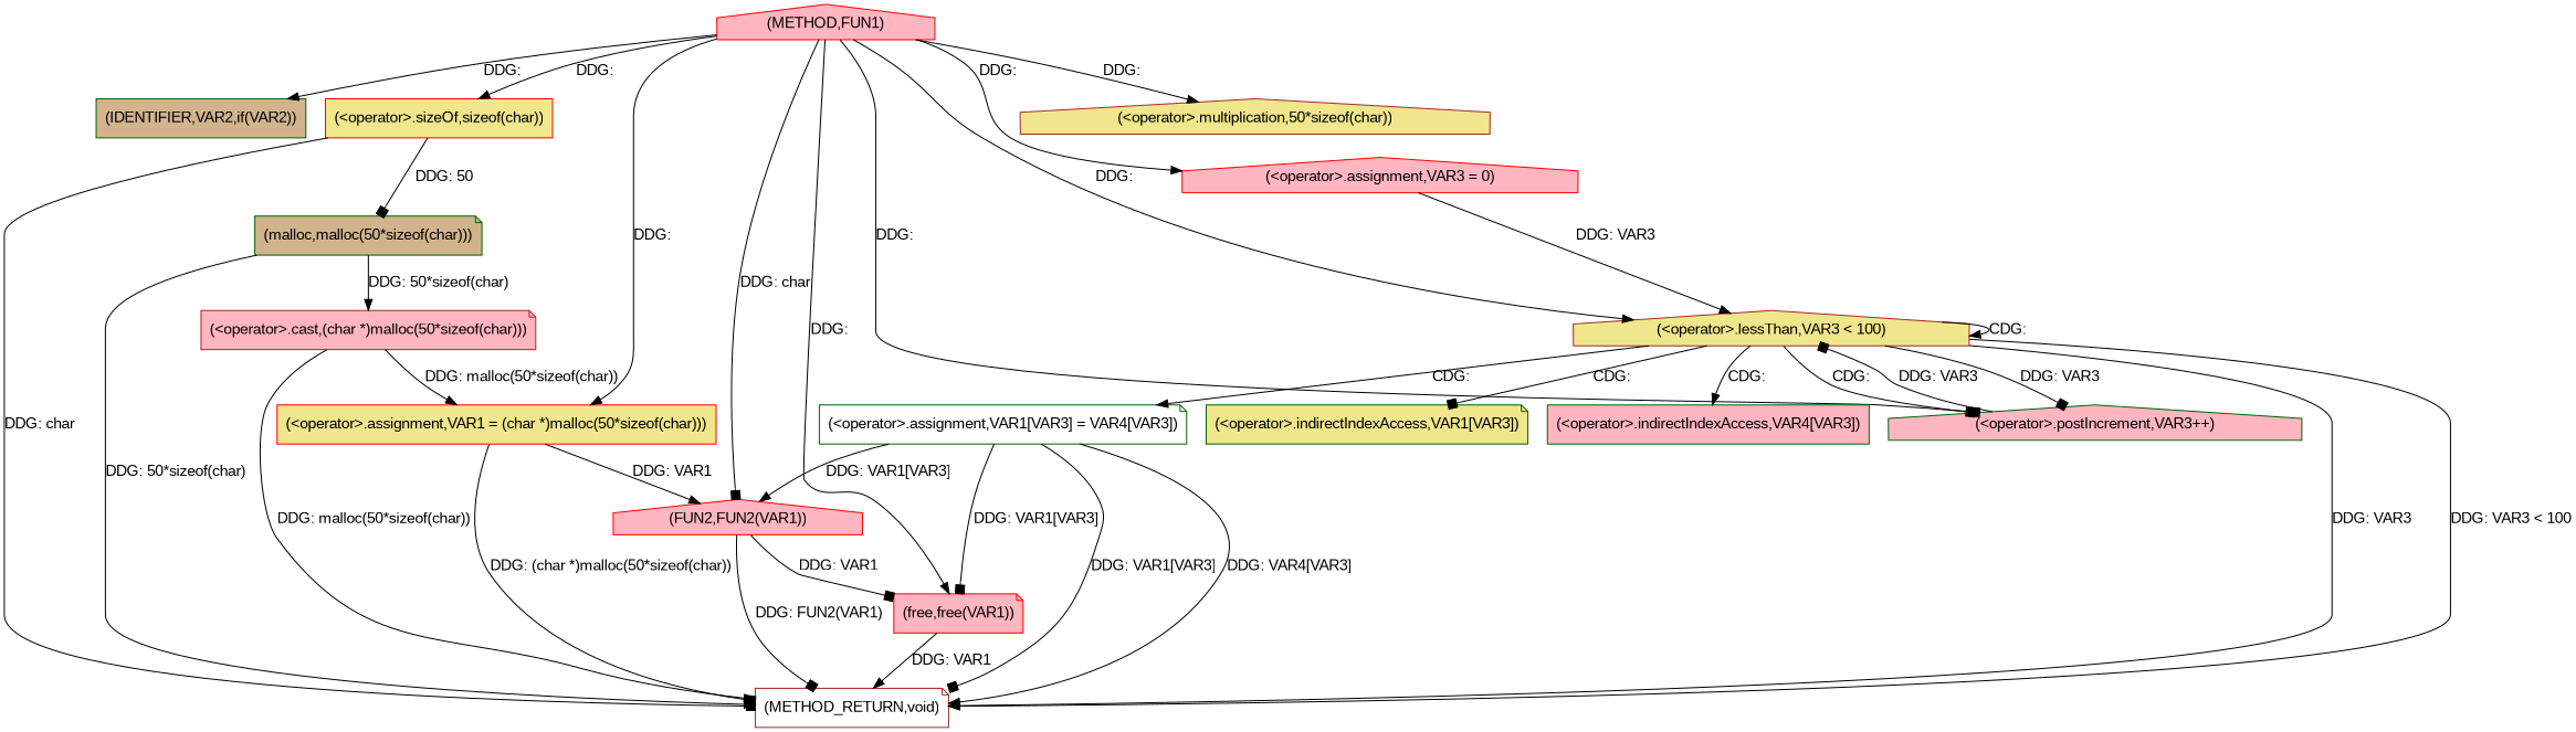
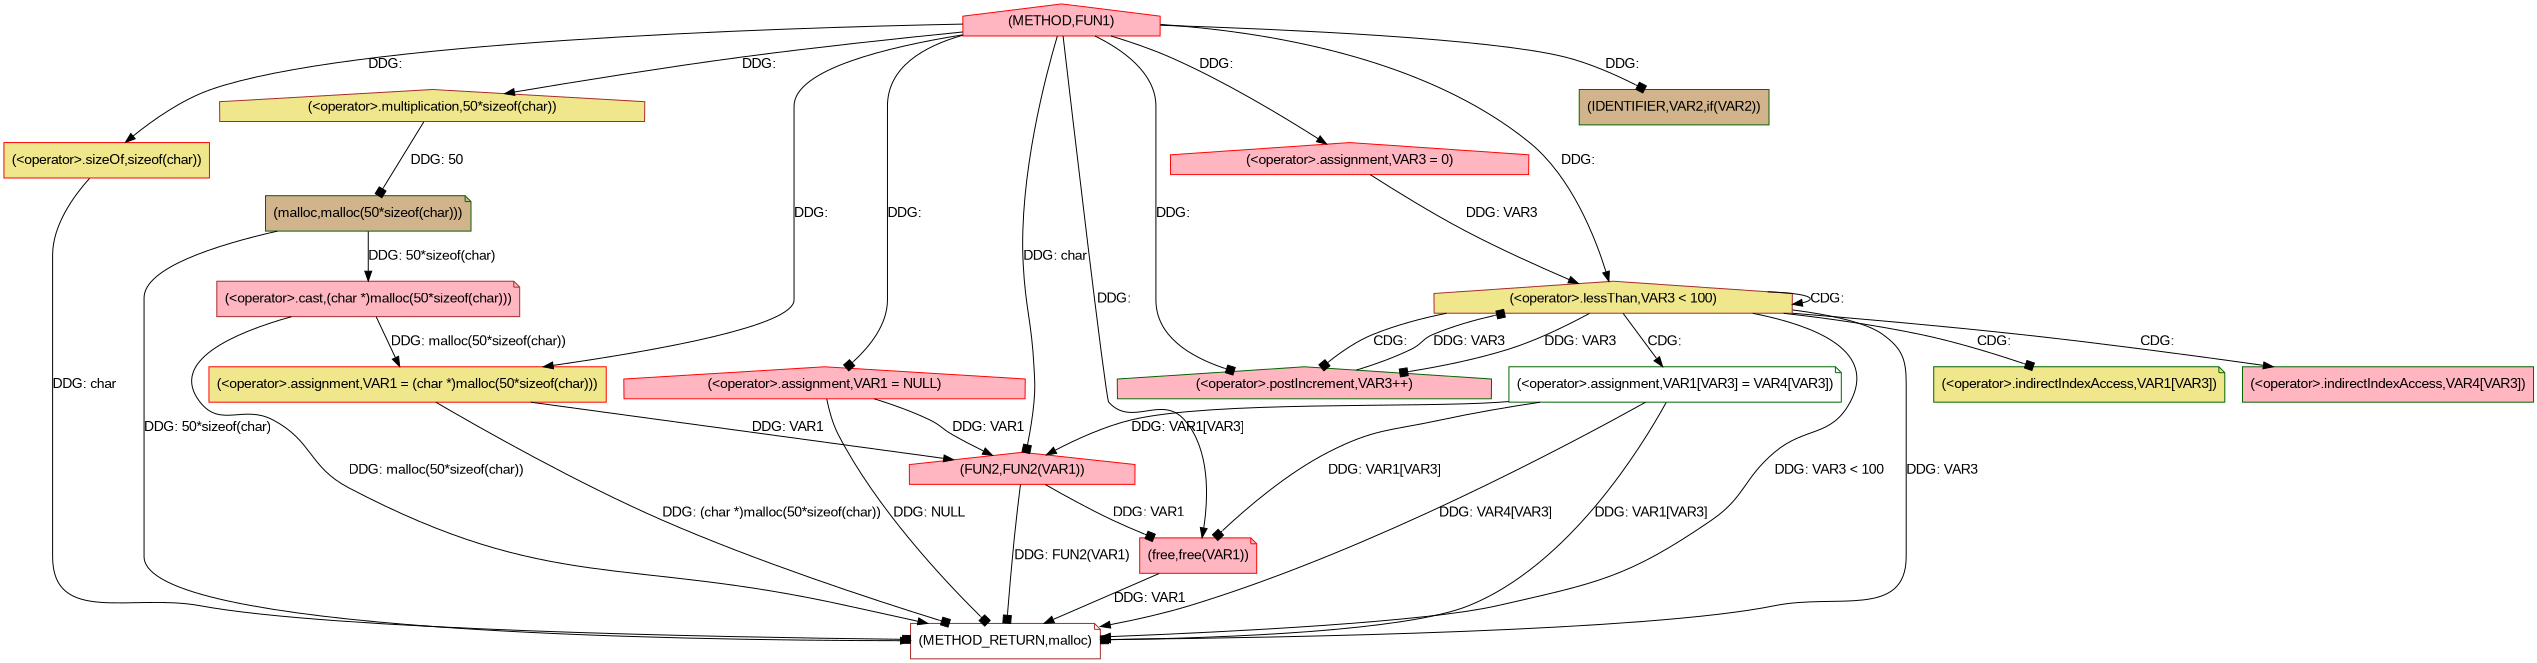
  digraph {
    fontname="Liberation Sans"
    node [color=red fillcolor=lightpink fontname="Liberation Sans" shape=house style=filled]
    edge [arrowhead=normal fontname="Liberation Sans"]
    n1 [label="(METHOD,FUN1)"]
+   n2 [label="(<operator>.assignment,VAR1 = NULL)"]
    n3 [color=darkgreen fillcolor=tan label="(IDENTIFIER,VAR2,if(VAR2))" shape=box]
    n4 [fillcolor=khaki label="(<operator>.assignment,VAR1 = (char *)malloc(50*sizeof(char)))" shape=box]
    n5 [color=brown fillcolor=khaki label="(<operator>.multiplication,50*sizeof(char))"]
    n6 [fillcolor=khaki label="(<operator>.sizeOf,sizeof(char))" shape=box]
    n7 [label="(<operator>.assignment,VAR3 = 0)"]
    n8 [color=brown fillcolor=khaki label="(<operator>.lessThan,VAR3 < 100)"]
    n9 [color=darkgreen label="(<operator>.postIncrement,VAR3++)"]
    n10 [label="(FUN2,FUN2(VAR1))"]
    n11 [label="(free,free(VAR1))" shape=note]
-   n12 [color=brown fillcolor=white label="(METHOD_RETURN,void)" shape=note]
+   n12 [color=brown fillcolor=white label="(METHOD_RETURN,malloc)" shape=note]
    n13 [color=darkgreen fillcolor=tan label="(malloc,malloc(50*sizeof(char)))" shape=note]
    n14 [color=darkgreen fillcolor=white label="(<operator>.assignment,VAR1[VAR3] = VAR4[VAR3])" shape=note]
    n15 [color=darkgreen fillcolor=khaki label="(<operator>.indirectIndexAccess,VAR1[VAR3])" shape=note]
    n16 [color=darkgreen label="(<operator>.indirectIndexAccess,VAR4[VAR3])" shape=box]
    n17 [color=brown label="(<operator>.cast,(char *)malloc(50*sizeof(char)))" shape=note]
-   n1 -> n3 [label="DDG: "]
+   n1 -> n2 [arrowhead=box label="DDG: "]
+   n1 -> n3 [arrowhead=box label="DDG: "]
    n1 -> n4 [label="DDG: "]
    n1 -> n5 [label="DDG: "]
    n1 -> n6 [label="DDG: "]
    n1 -> n7 [label="DDG: "]
    n1 -> n8 [label="DDG: "]
    n1 -> n9 [arrowhead=box label="DDG: "]
    n1 -> n10 [arrowhead=box label="DDG: char"]
    n1 -> n11 [label="DDG: "]
+   n2 -> n10 [label="DDG: VAR1"]
+   n2 -> n12 [arrowhead=box label="DDG: NULL"]
    n4 -> n10 [label="DDG: VAR1"]
    n4 -> n12 [arrowhead=box label="DDG: (char *)malloc(50*sizeof(char))"]
-   n6 -> n13 [arrowhead=box label="DDG: 50"]
+   n5 -> n13 [arrowhead=box label="DDG: 50"]
    n6 -> n12 [arrowhead=box label="DDG: char"]
    n7 -> n8 [label="DDG: VAR3"]
    n8 -> n8 [label="CDG: "]
    n8 -> n9 [arrowhead=box label="DDG: VAR3"]
    n8 -> n9 [arrowhead=box label="CDG: "]
    n8 -> n12 [label="DDG: VAR3"]
    n8 -> n12 [label="DDG: VAR3 < 100"]
    n8 -> n14 [label="CDG: "]
    n8 -> n15 [arrowhead=box label="CDG: "]
    n8 -> n16 [label="CDG: "]
    n9 -> n8 [arrowhead=box label="DDG: VAR3"]
    n10 -> n11 [arrowhead=box label="DDG: VAR1"]
    n10 -> n12 [arrowhead=box label="DDG: FUN2(VAR1)"]
    n11 -> n12 [label="DDG: VAR1"]
    n13 -> n12 [label="DDG: 50*sizeof(char)"]
    n13 -> n17 [label="DDG: 50*sizeof(char)"]
    n14 -> n10 [label="DDG: VAR1[VAR3]"]
    n14 -> n11 [arrowhead=box label="DDG: VAR1[VAR3]"]
    n14 -> n12 [arrowhead=box label="DDG: VAR1[VAR3]"]
    n14 -> n12 [label="DDG: VAR4[VAR3]"]
    n17 -> n4 [label="DDG: malloc(50*sizeof(char))"]
    n17 -> n12 [label="DDG: malloc(50*sizeof(char))"]
  }
